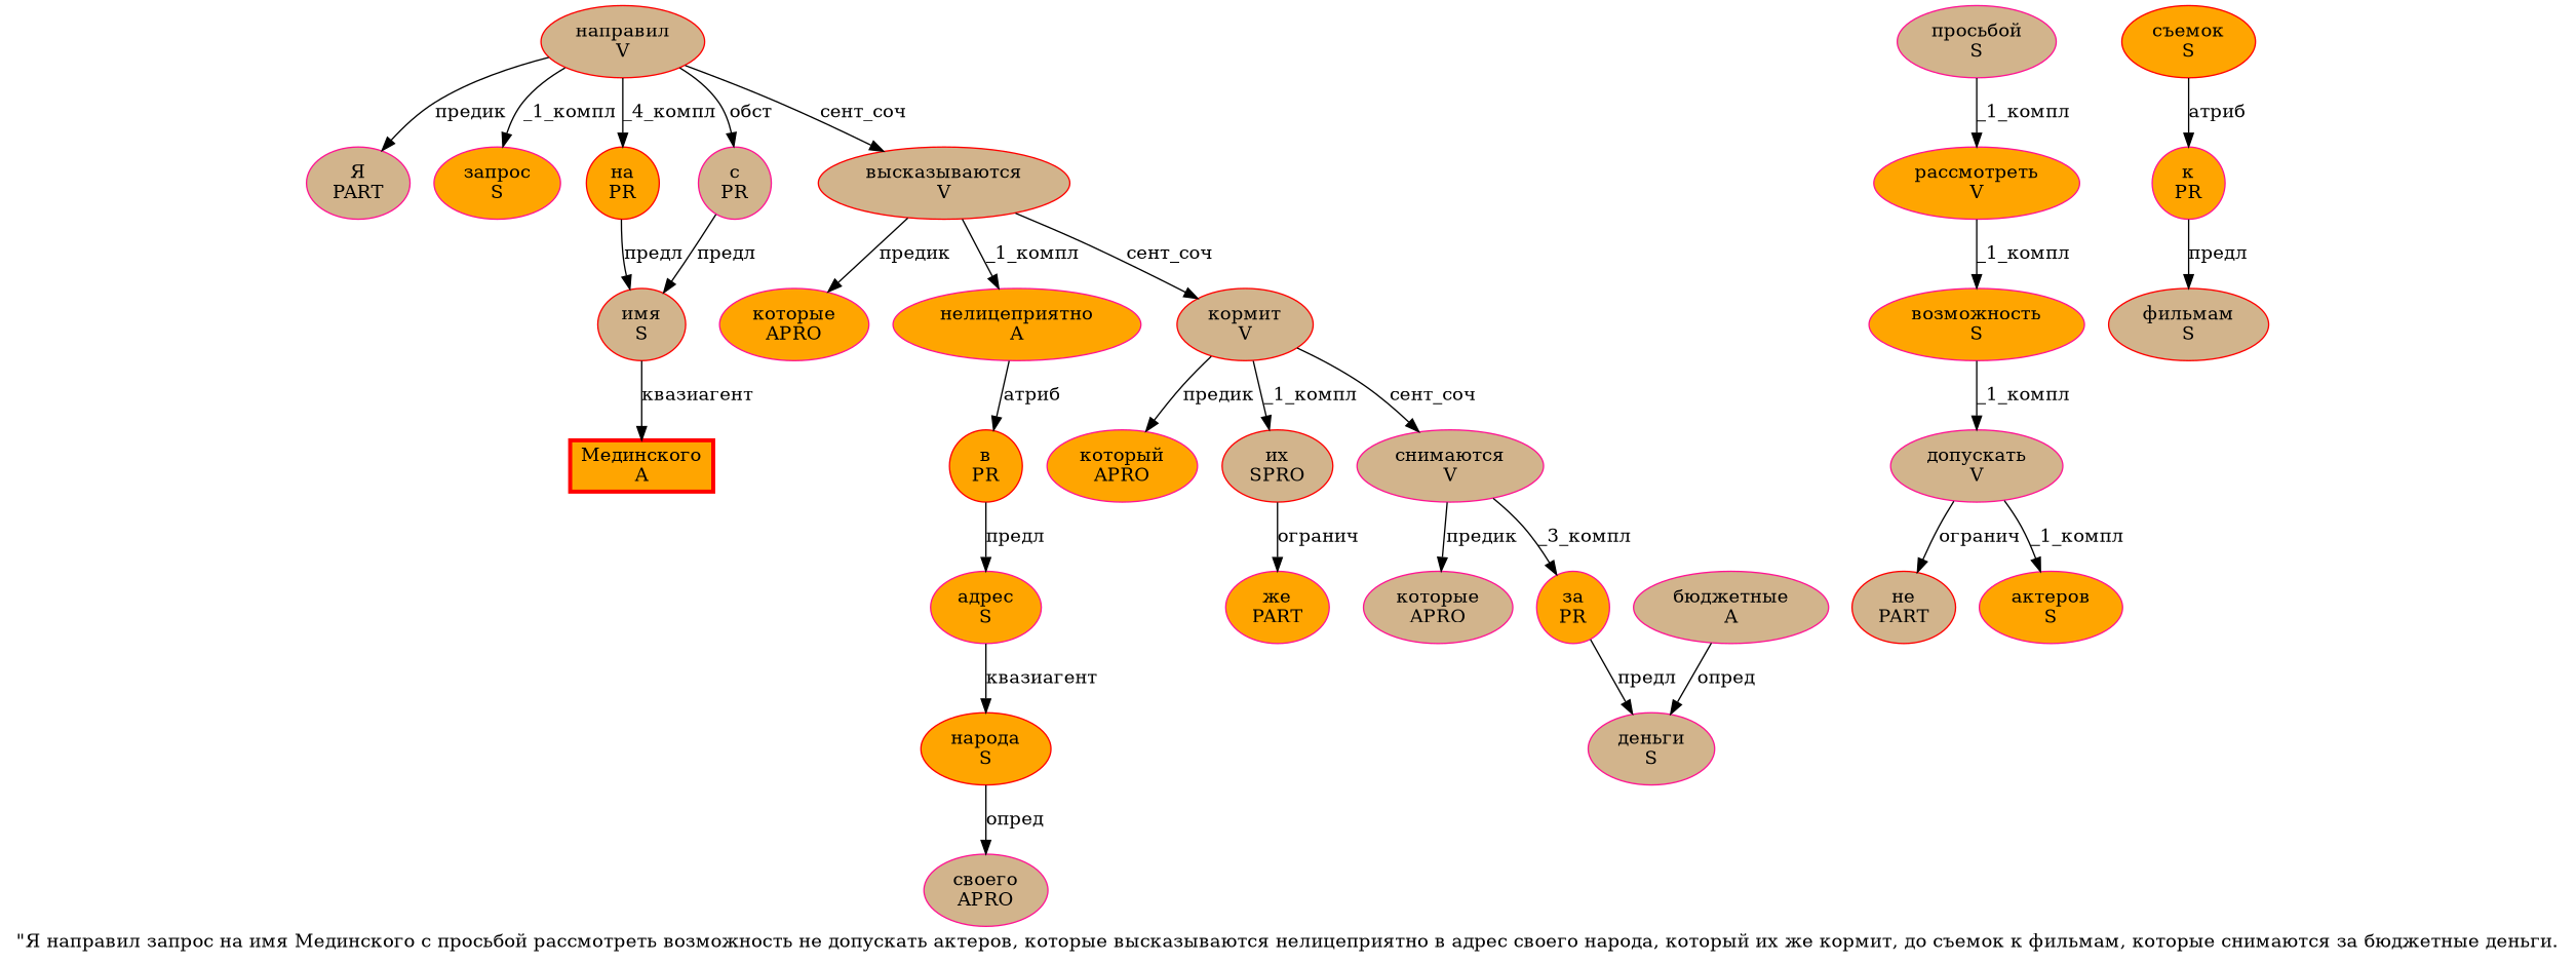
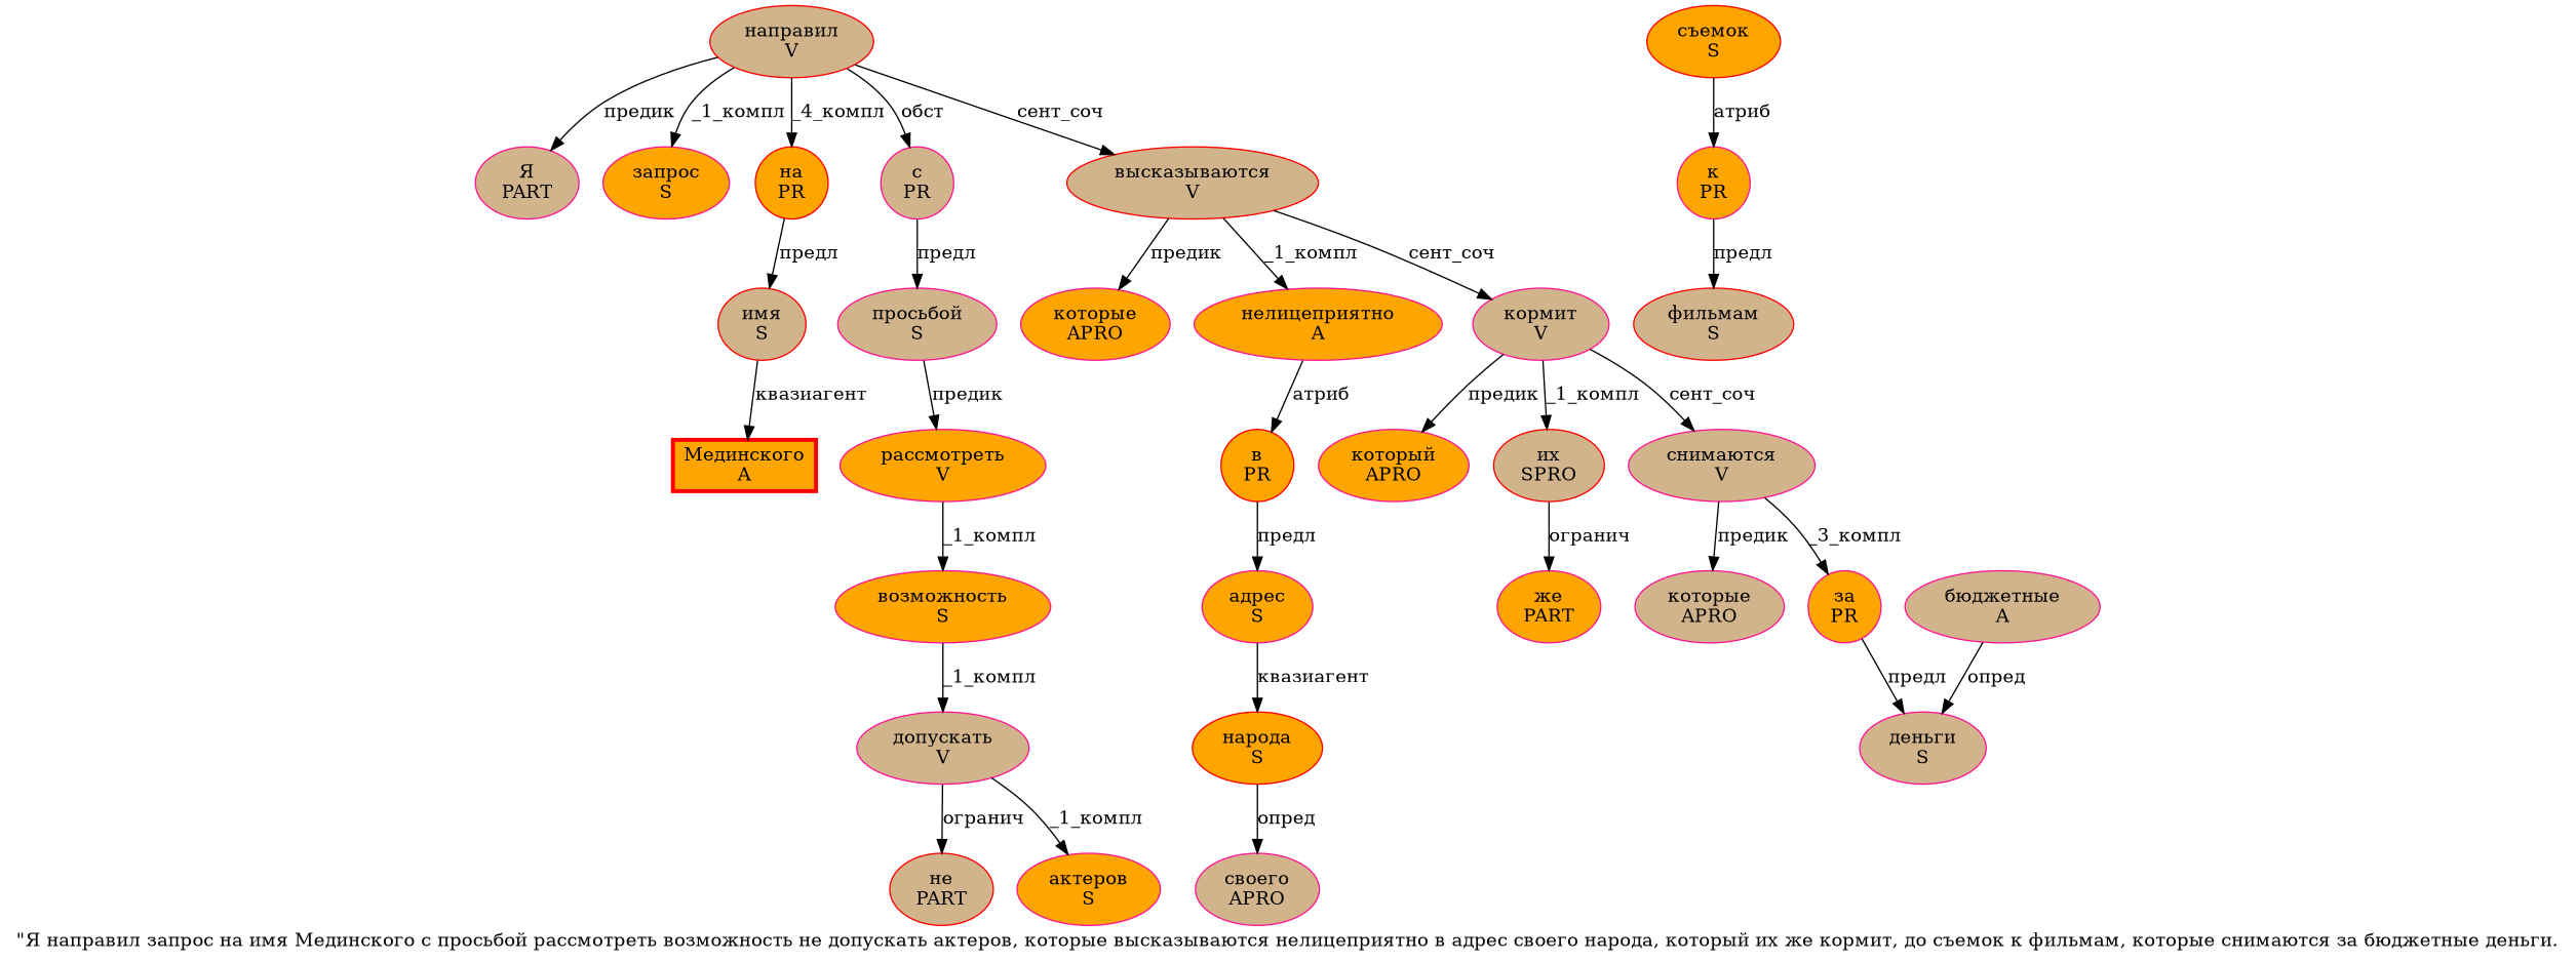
  digraph {
    label="\"Я направил запрос на имя Мединского с просьбой рассмотреть возможность не допускать актеров, которые высказываются нелицеприятно в адрес своего народа, который их же кормит, до съемок к фильмам, которые снимаются за бюджетные деньги."
    node [color=deeppink fillcolor=tan penwidth=1 shape=ellipse style=filled]
    n1 [label="Я\nPART"]
    n2 [color=red label="направил\nV"]
    n3 [fillcolor=orange label="запрос\nS"]
    n4 [color=red fillcolor=orange label="на\nPR"]
    n5 [label="с\nPR"]
    n6 [color=red label="высказываются\nV"]
    n7 [color=red label="имя\nS"]
    n8 [label="просьбой\nS"]
    n9 [fillcolor=orange label="которые\nAPRO"]
    n10 [fillcolor=orange label="нелицеприятно\nA"]
-   n11 [color=red label="кормит\nV"]
+   n11 [label="кормит\nV"]
    n12 [color=red fillcolor=orange label="Мединского\nA" penwidth=3 shape=box]
    n13 [fillcolor=orange label="рассмотреть\nV"]
    n14 [fillcolor=orange label="возможность\nS"]
    n15 [label="допускать\nV"]
    n16 [color=red label="не\nPART"]
    n17 [fillcolor=orange label="актеров\nS"]
    n18 [color=red fillcolor=orange label="в\nPR"]
    n19 [fillcolor=orange label="который\nAPRO"]
    n20 [color=red label="их\nSPRO"]
    n21 [label="снимаются\nV"]
    n22 [fillcolor=orange label="адрес\nS"]
    n23 [color=red fillcolor=orange label="народа\nS"]
    n24 [label="своего\nAPRO"]
    n25 [fillcolor=orange label="же\nPART"]
    n26 [label="которые\nAPRO"]
    n27 [fillcolor=orange label="за\nPR"]
    n28 [color=red fillcolor=orange label="съемок\nS"]
    n29 [fillcolor=orange label="к\nPR"]
    n30 [color=red label="фильмам\nS"]
    n31 [label="деньги\nS"]
    n32 [label="бюджетные\nA"]
    n2 -> n1 [label="предик"]
    n2 -> n3 [label="_1_компл"]
    n2 -> n4 [label="_4_компл"]
    n2 -> n5 [label="обст"]
    n2 -> n6 [label="сент_соч"]
    n4 -> n7 [label="предл"]
-   n5 -> n7 [label="предл"]
+   n5 -> n8 [label="предл"]
    n6 -> n9 [label="предик"]
    n6 -> n10 [label="_1_компл"]
    n6 -> n11 [label="сент_соч"]
    n7 -> n12 [label="квазиагент"]
-   n8 -> n13 [label="_1_компл"]
+   n8 -> n13 [label="предик"]
    n10 -> n18 [label="атриб"]
    n11 -> n19 [label="предик"]
    n11 -> n20 [label="_1_компл"]
    n11 -> n21 [label="сент_соч"]
    n13 -> n14 [label="_1_компл"]
    n14 -> n15 [label="_1_компл"]
    n15 -> n16 [label="огранич"]
    n15 -> n17 [label="_1_компл"]
    n18 -> n22 [label="предл"]
    n20 -> n25 [label="огранич"]
    n21 -> n26 [label="предик"]
    n21 -> n27 [label="_3_компл"]
    n22 -> n23 [label="квазиагент"]
    n23 -> n24 [label="опред"]
    n27 -> n31 [label="предл"]
    n28 -> n29 [label="атриб"]
    n29 -> n30 [label="предл"]
    n32 -> n31 [label="опред"]
  }
